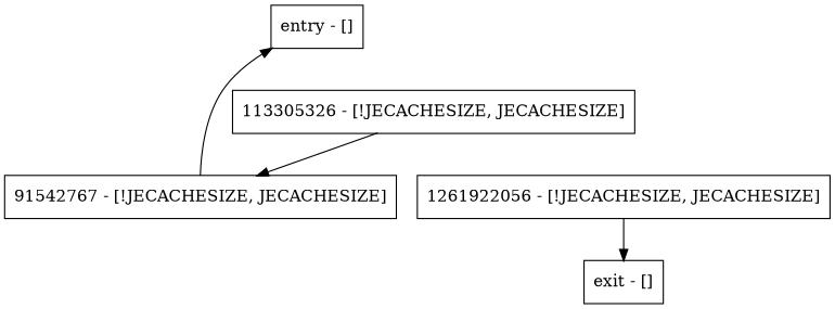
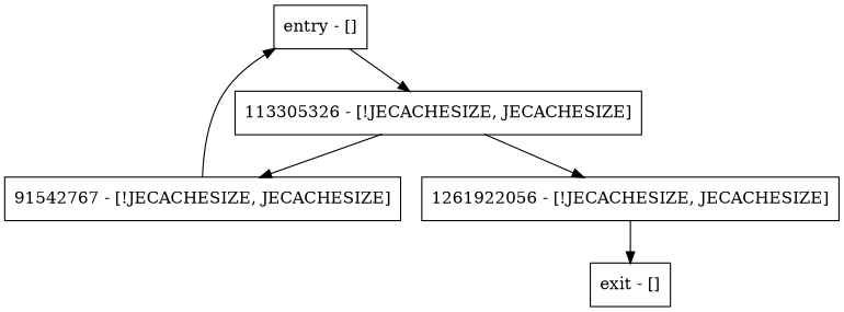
  digraph {
    node [shape=record]
    n1 [label="entry - []"]
    n2 [label="113305326 - [!JECACHESIZE, JECACHESIZE]"]
    n3 [label="91542767 - [!JECACHESIZE, JECACHESIZE]"]
    n4 [label="1261922056 - [!JECACHESIZE, JECACHESIZE]"]
    n5 [label="exit - []"]
+   n1 -> n2
    n2 -> n3
+   n2 -> n4
    n3 -> n1
    n4 -> n5
  }
